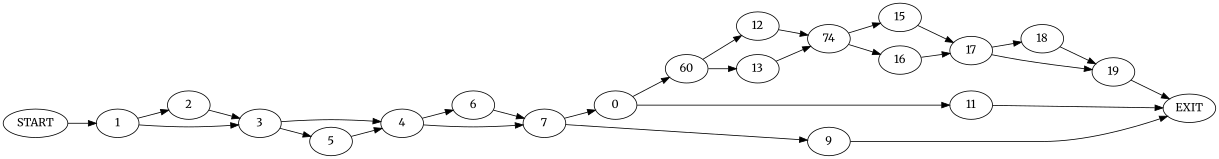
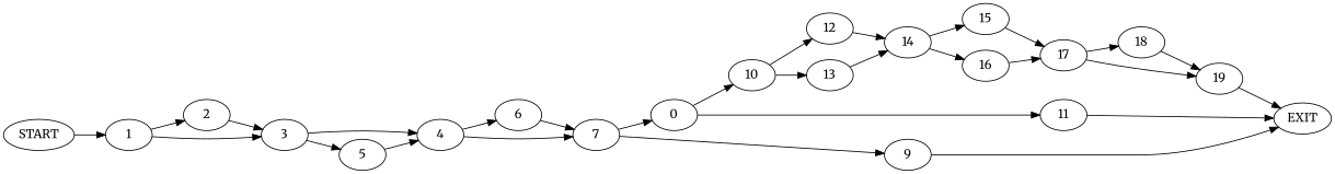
  digraph {
    fontname=Merriweather
    rankdir=LR
    node [fontname=Merriweather]
    edge [fontname=Merriweather]
    n1 [label=START]
    1
    2
    3
    n5 [label=EXIT]
    4
    5
    6
    7
    n10 [label=0]
    9
-   10 [label=60]
+   10
    11
    12
    13
-   14 [label=74]
+   14
    15
    16
    17
    18
    19
    n1 -> 1
    1 -> 2
    1 -> 3
    2 -> 3
    3 -> 4
    3 -> 5
    4 -> 6
    4 -> 7
    5 -> 4
    6 -> 7
    7 -> n10
    7 -> 9
    n10 -> 10
    n10 -> 11
    9 -> n5
    10 -> 12
    10 -> 13
    11 -> n5
    12 -> 14
    13 -> 14
    14 -> 15
    14 -> 16
    15 -> 17
    16 -> 17
    17 -> 18
    17 -> 19
    18 -> 19
    19 -> n5
  }
